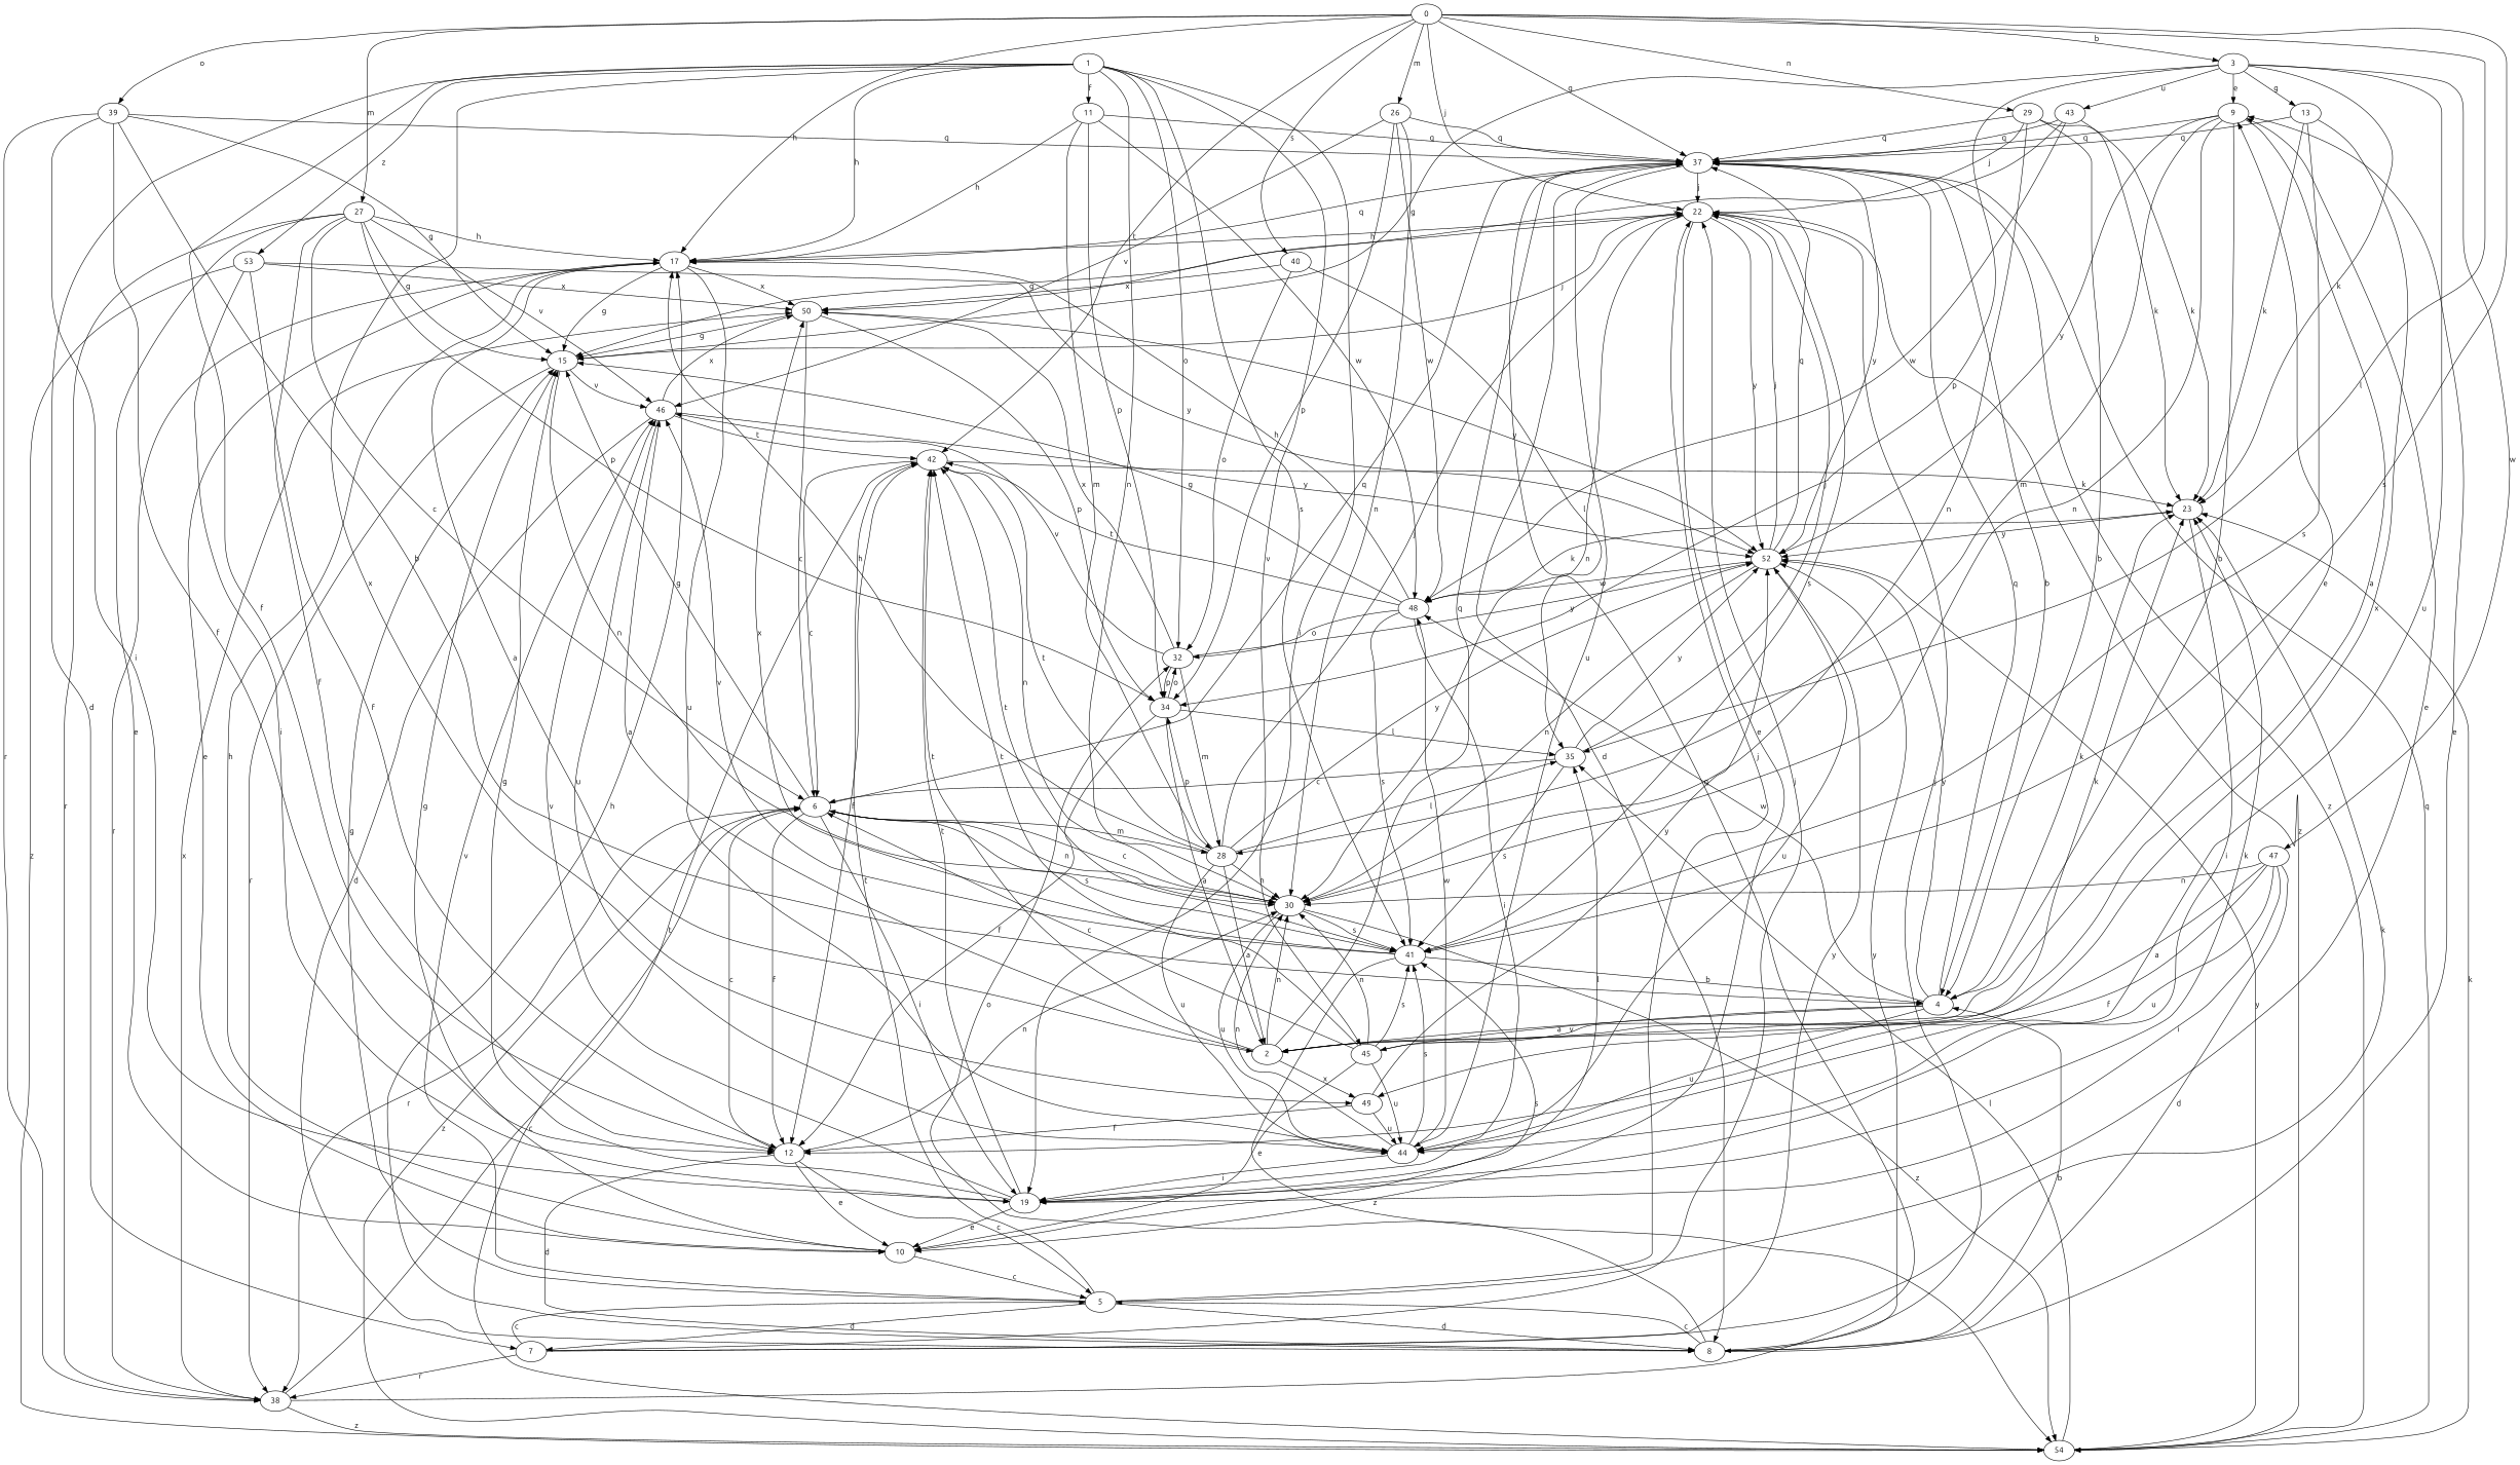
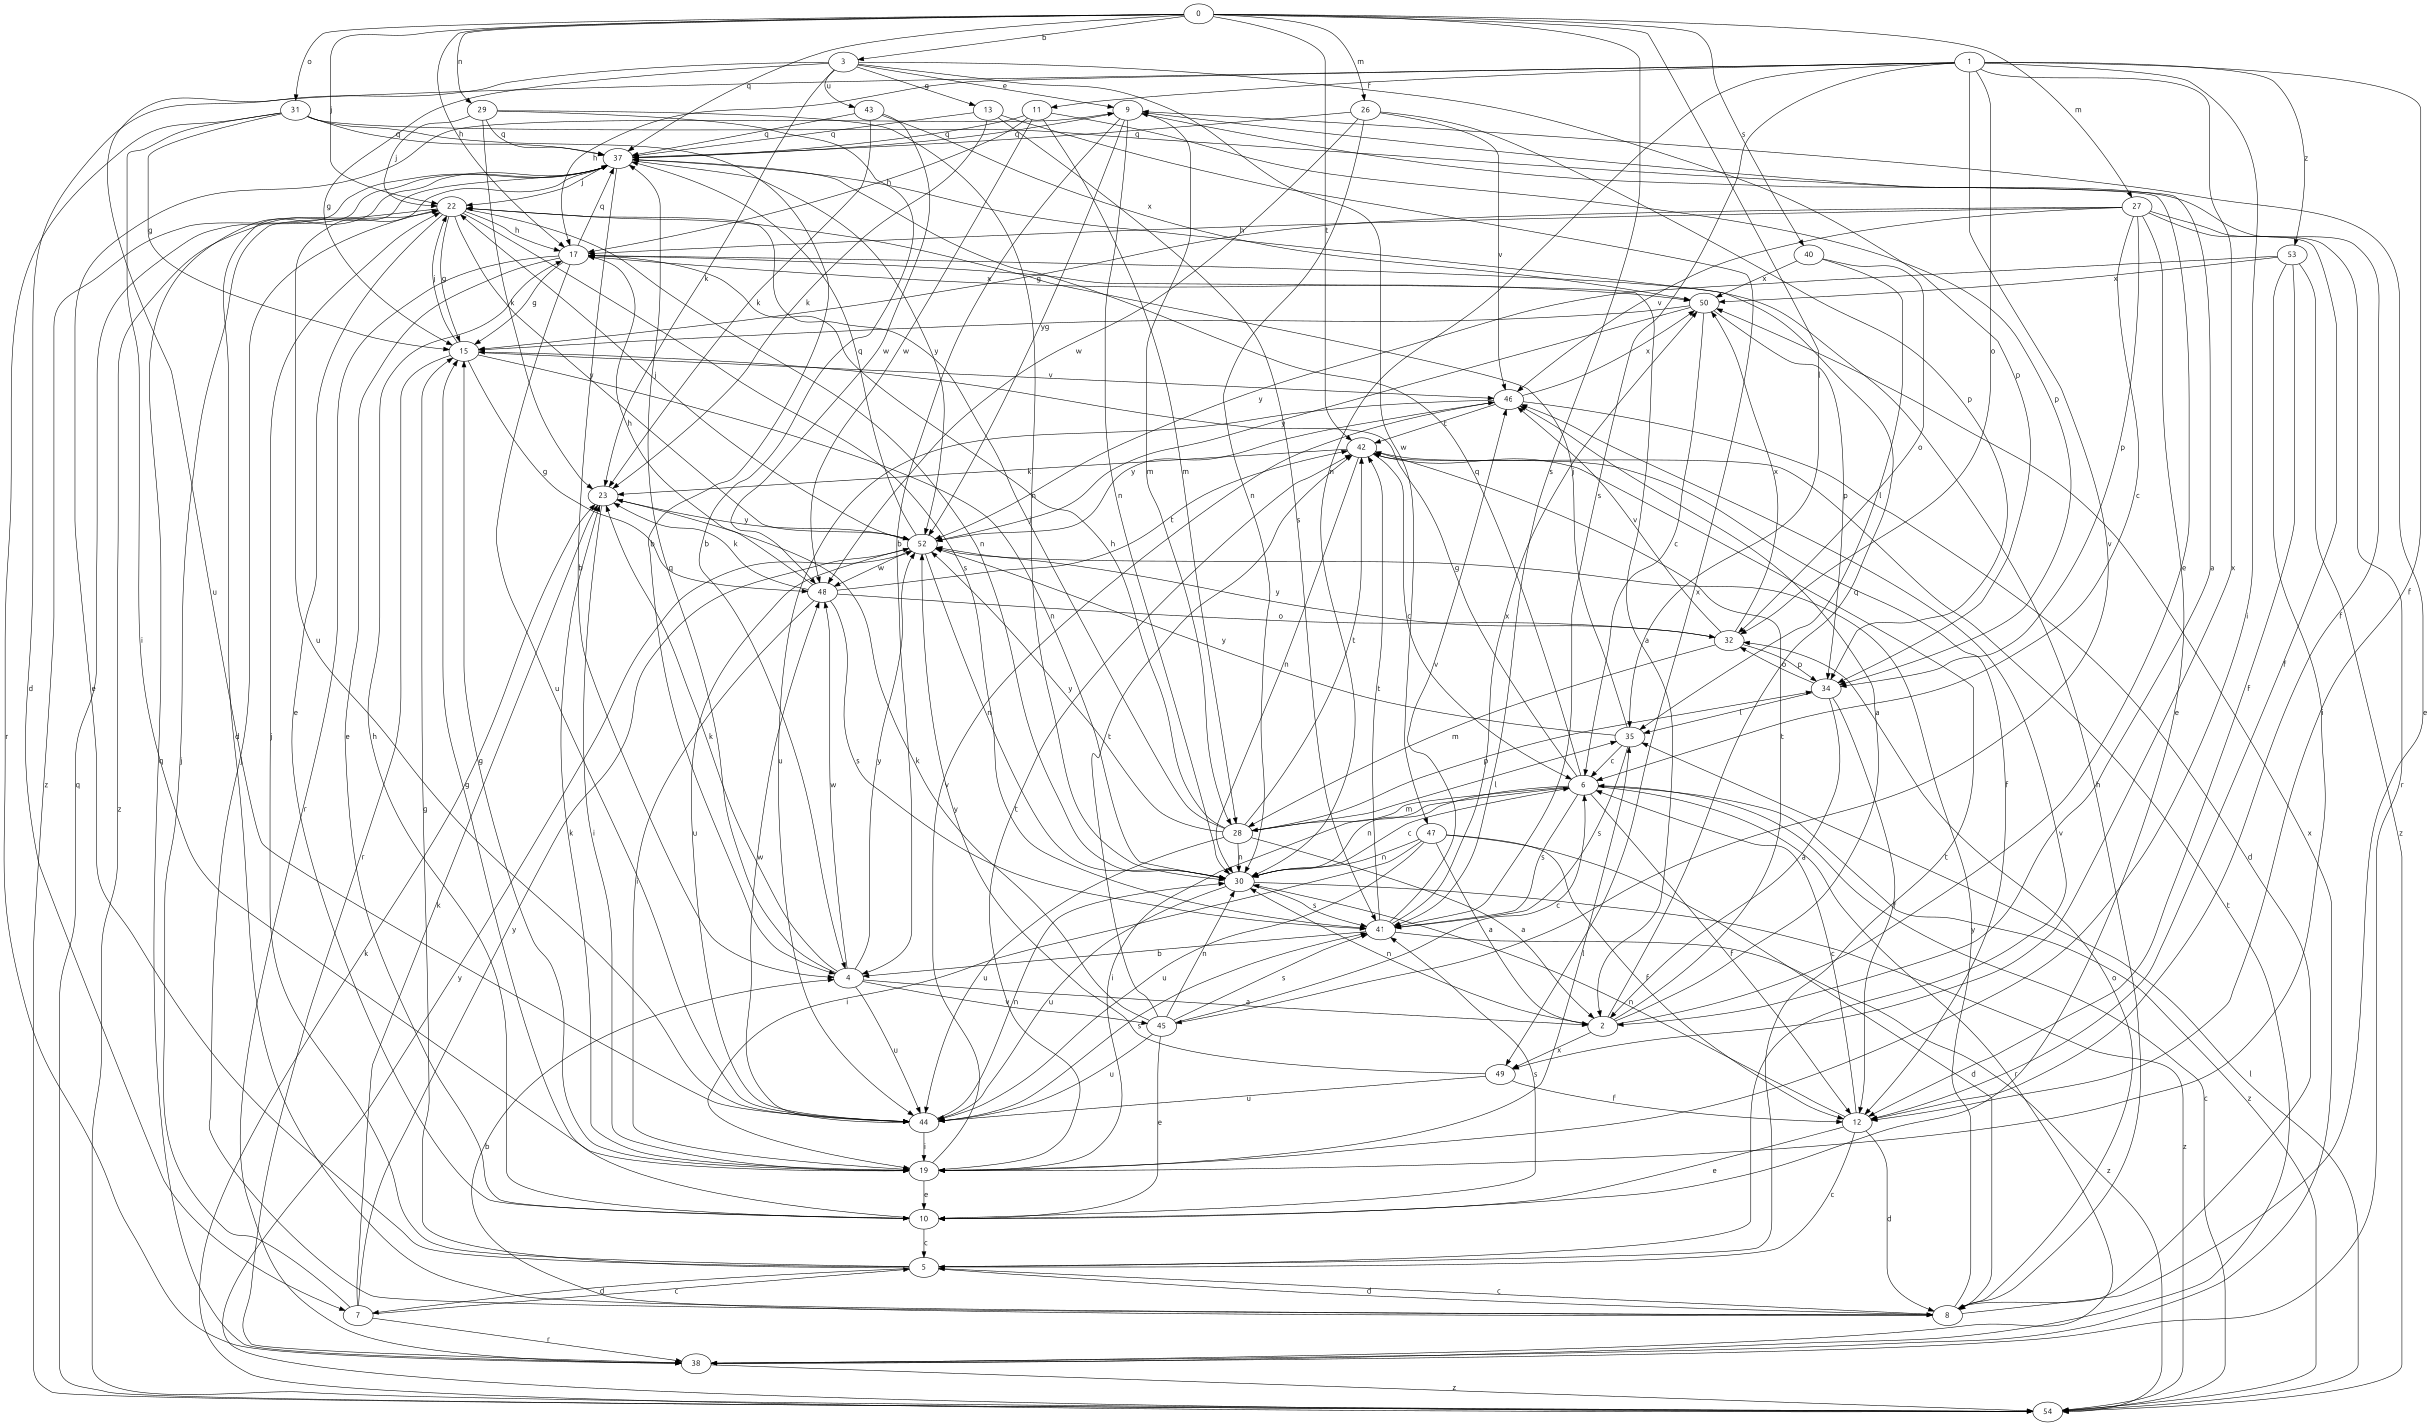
  strict digraph {
    fontname=Ubuntu
    node [fontname=Ubuntu]
    edge [fontname=Ubuntu]
    0
    3
    17
    22
    n5 [label=35]
    26
    27
    29
-   31 [label=39]
+   31
    37
    40
    41
    42
    9
    13
    15
    23
    34
    43
    44
    47
    2
    38
    10
    50
    30
    52
    54
    6
    48
    46
    12
    4
    19
    8
    32
    1
    7
    11
    45
    49
    53
    5
    28
    0 -> 3 [label=b]
    0 -> 17 [label=h]
    0 -> 22 [label=j]
    0 -> n5 [label=l]
    0 -> 26 [label=m]
    0 -> 27 [label=m]
    0 -> 29 [label=n]
    0 -> 31 [label=o]
    0 -> 37 [label=q]
    0 -> 40 [label=s]
    0 -> 41 [label=s]
    0 -> 42 [label=t]
    3 -> 9 [label=e]
    3 -> 13 [label=g]
    3 -> 15 [label=g]
    3 -> 23 [label=k]
    3 -> 34 [label=p]
    3 -> 43 [label=u]
    3 -> 44 [label=u]
    3 -> 47 [label=w]
    17 -> 37 [label=q]
    17 -> 15 [label=g]
    17 -> 44 [label=u]
    17 -> 2 [label=a]
    17 -> 38 [label=r]
    17 -> 10 [label=e]
    17 -> 50 [label=x]
    22 -> 17 [label=h]
    22 -> 41 [label=s]
    22 -> 15 [label=g]
    22 -> 10 [label=e]
    22 -> 30 [label=n]
    22 -> 52 [label=y]
    22 -> 54 [label=z]
    n5 -> 22 [label=j]
    n5 -> 41 [label=s]
    n5 -> 52 [label=y]
    n5 -> 6 [label=c]
    26 -> 37 [label=q]
    26 -> 34 [label=p]
    26 -> 30 [label=n]
    26 -> 48 [label=w]
    26 -> 46 [label=v]
    27 -> 17 [label=h]
    27 -> 15 [label=g]
    27 -> 34 [label=p]
    27 -> 38 [label=r]
    27 -> 10 [label=e]
    27 -> 6 [label=c]
    27 -> 46 [label=v]
    27 -> 12 [label=f]
    29 -> 22 [label=j]
    29 -> 37 [label=q]
    29 -> 23 [label=k]
    29 -> 30 [label=n]
    29 -> 4 [label=b]
    31 -> 37 [label=q]
    31 -> 15 [label=g]
    31 -> 38 [label=r]
    31 -> 12 [label=f]
    31 -> 4 [label=b]
    31 -> 19 [label=i]
    37 -> 22 [label=j]
    37 -> 44 [label=u]
    37 -> 52 [label=y]
    37 -> 54 [label=z]
    37 -> 4 [label=b]
    37 -> 8 [label=d]
    40 -> n5 [label=l]
    40 -> 50 [label=x]
    40 -> 32 [label=o]
    41 -> 42 [label=t]
    41 -> 50 [label=x]
    41 -> 54 [label=z]
    41 -> 46 [label=v]
    41 -> 4 [label=b]
    42 -> 23 [label=k]
    42 -> 30 [label=n]
    42 -> 6 [label=c]
    42 -> 12 [label=f]
    9 -> 37 [label=q]
    9 -> 2 [label=a]
    9 -> 30 [label=n]
    9 -> 52 [label=y]
    9 -> 4 [label=b]
    9 -> 28 [label=m]
    13 -> 37 [label=q]
    13 -> 41 [label=s]
    13 -> 23 [label=k]
    13 -> 49 [label=x]
    15 -> 22 [label=j]
    15 -> 38 [label=r]
    15 -> 30 [label=n]
    15 -> 46 [label=v]
    23 -> 52 [label=y]
    23 -> 19 [label=i]
    34 -> n5 [label=l]
    34 -> 2 [label=a]
    34 -> 12 [label=f]
    34 -> 32 [label=o]
    43 -> 37 [label=q]
    43 -> 23 [label=k]
    43 -> 50 [label=x]
    43 -> 48 [label=w]
    44 -> 41 [label=s]
    44 -> 30 [label=n]
    44 -> 48 [label=w]
    44 -> 19 [label=i]
    47 -> 44 [label=u]
    47 -> 2 [label=a]
    47 -> 30 [label=n]
    47 -> 12 [label=f]
    47 -> 19 [label=i]
    47 -> 8 [label=d]
    2 -> 37 [label=q]
    2 -> 42 [label=t]
    2 -> 9 [label=e]
    2 -> 30 [label=n]
    2 -> 46 [label=a]
    2 -> 49 [label=x]
    38 -> 37 [label=q]
    38 -> 42 [label=t]
    38 -> 50 [label=x]
    38 -> 54 [label=z]
    10 -> 17 [label=h]
    10 -> 41 [label=s]
    10 -> 15 [label=g]
    10 -> 5 [label=c]
    50 -> 15 [label=g]
    50 -> 34 [label=p]
    50 -> 52 [label=y]
    50 -> 6 [label=c]
    30 -> 41 [label=s]
    30 -> 44 [label=u]
    30 -> 54 [label=z]
    30 -> 6 [label=c]
    52 -> 22 [label=j]
    52 -> 37 [label=q]
    52 -> 44 [label=u]
    52 -> 30 [label=n]
    52 -> 48 [label=w]
    54 -> n5 [label=l]
    54 -> 37 [label=q]
    54 -> 23 [label=k]
    54 -> 52 [label=y]
    54 -> 6 [label=c]
    6 -> 37 [label=q]
    6 -> 41 [label=s]
    6 -> 15 [label=g]
    6 -> 38 [label=r]
    6 -> 30 [label=n]
    6 -> 54 [label=z]
    6 -> 12 [label=f]
    6 -> 19 [label=i]
    6 -> 28 [label=m]
    48 -> 17 [label=h]
    48 -> 41 [label=s]
    48 -> 42 [label=t]
-   48 -> 15 [label=g]
+   15 -> 48 [label=g]
    48 -> 23 [label=k]
    48 -> 19 [label=i]
    48 -> 32 [label=o]
    46 -> 42 [label=t]
    46 -> 44 [label=u]
    46 -> 50 [label=x]
    46 -> 52 [label=y]
    46 -> 8 [label=d]
    12 -> 10 [label=e]
    12 -> 30 [label=n]
    12 -> 6 [label=c]
    12 -> 8 [label=d]
    12 -> 5 [label=c]
    4 -> 37 [label=q]
    4 -> 23 [label=k]
    4 -> 44 [label=u]
    4 -> 2 [label=a]
    4 -> 52 [label=y]
    4 -> 48 [label=w]
    4 -> 45 [label=v]
    19 -> n5 [label=l]
    19 -> 42 [label=t]
    19 -> 15 [label=g]
    19 -> 23 [label=k]
    19 -> 10 [label=e]
    19 -> 46 [label=v]
    8 -> 17 [label=h]
    8 -> 22 [label=j]
    8 -> 9 [label=e]
    8 -> 52 [label=y]
    8 -> 4 [label=b]
    8 -> 32 [label=o]
    8 -> 5 [label=c]
    32 -> 34 [label=p]
    32 -> 50 [label=x]
    32 -> 52 [label=y]
    32 -> 46 [label=v]
    32 -> 28 [label=m]
    1 -> 17 [label=h]
    1 -> 41 [label=s]
    1 -> 30 [label=n]
    1 -> 12 [label=f]
    1 -> 19 [label=i]
    1 -> 32 [label=o]
    1 -> 7 [label=d]
    1 -> 11 [label=f]
    1 -> 45 [label=v]
    1 -> 49 [label=x]
    1 -> 53 [label=z]
    7 -> 22 [label=j]
    7 -> 23 [label=k]
    7 -> 38 [label=r]
    7 -> 52 [label=y]
    7 -> 5 [label=c]
    11 -> 17 [label=h]
    11 -> 37 [label=q]
    11 -> 34 [label=p]
    11 -> 48 [label=w]
    11 -> 28 [label=m]
    45 -> 41 [label=s]
    45 -> 42 [label=t]
    45 -> 23 [label=k]
    45 -> 44 [label=u]
    45 -> 10 [label=e]
    45 -> 30 [label=n]
    45 -> 6 [label=c]
    49 -> 44 [label=u]
    49 -> 52 [label=y]
    49 -> 12 [label=f]
    53 -> 50 [label=x]
    53 -> 52 [label=y]
    53 -> 54 [label=z]
    53 -> 12 [label=f]
    53 -> 19 [label=i]
    5 -> 22 [label=j]
    5 -> 42 [label=t]
    5 -> 9 [label=e]
    5 -> 15 [label=g]
    5 -> 46 [label=v]
    5 -> 8 [label=d]
    5 -> 7 [label=d]
    28 -> 17 [label=h]
    28 -> 22 [label=j]
    28 -> n5 [label=l]
    28 -> 42 [label=t]
    28 -> 34 [label=p]
    28 -> 44 [label=u]
    28 -> 2 [label=a]
    28 -> 30 [label=n]
    28 -> 52 [label=y]
  }
